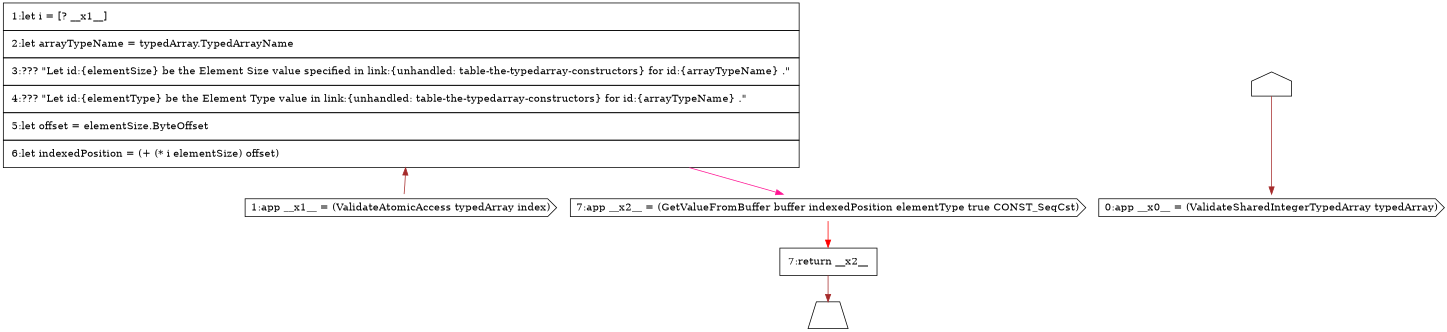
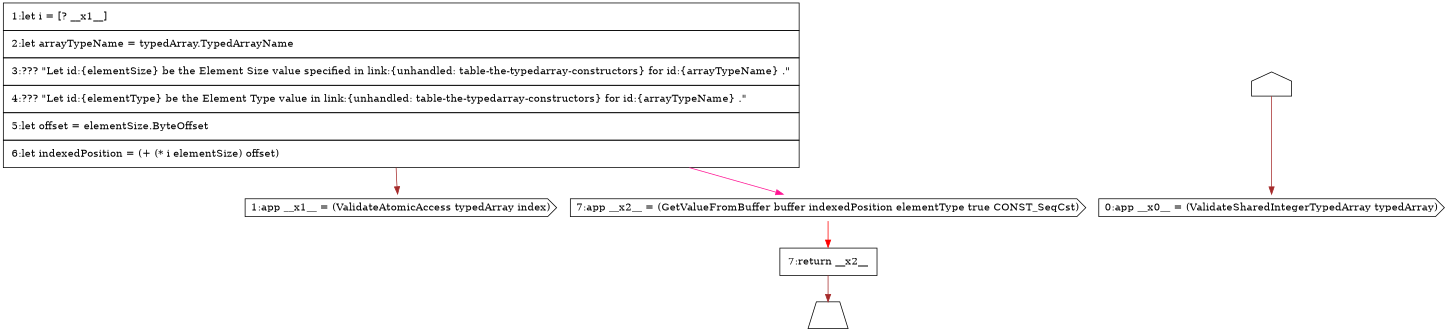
  digraph {
    node [color=black fillcolor=white shape=cds style=filled]
    edge [color=brown]
    n1 [label=<<font color="black">7:app __x2__ = (GetValueFromBuffer buffer indexedPosition elementType true CONST_SeqCst)</font>>]
    n2 [label=<<font color="black">     <table border="0" cellborder="1" cellspacing="0" cellpadding="10">       <tr><td align="left">7:return __x2__</td></tr>     </table>   </font>> margin=0 shape=none]
    n3 [label=" " shape=trapezium]
    n4 [label=<<font color="black">0:app __x0__ = (ValidateSharedIntegerTypedArray typedArray)</font>>]
    n5 [label=<<font color="black">1:app __x1__ = (ValidateAtomicAccess typedArray index)</font>>]
    n6 [label=<<font color="black">     <table border="0" cellborder="1" cellspacing="0" cellpadding="10">       <tr><td align="left">1:let i = [? __x1__]</td></tr>       <tr><td align="left">2:let arrayTypeName = typedArray.TypedArrayName</td></tr>       <tr><td align="left">3:??? &quot;Let id:{elementSize} be the Element Size value specified in link:{unhandled: table-the-typedarray-constructors} for id:{arrayTypeName} .&quot;</td></tr>       <tr><td align="left">4:??? &quot;Let id:{elementType} be the Element Type value in link:{unhandled: table-the-typedarray-constructors} for id:{arrayTypeName} .&quot;</td></tr>       <tr><td align="left">5:let offset = elementSize.ByteOffset</td></tr>       <tr><td align="left">6:let indexedPosition = (+ (* i elementSize) offset)</td></tr>     </table>   </font>> margin=0 shape=none]
    n7 [label=" " shape=house]
    n1 -> n2 [color=red]
    n2 -> n3
-   n5 -> n6
+   n6 -> n5
    n6 -> n1 [color=deeppink]
    n7 -> n4
  }
